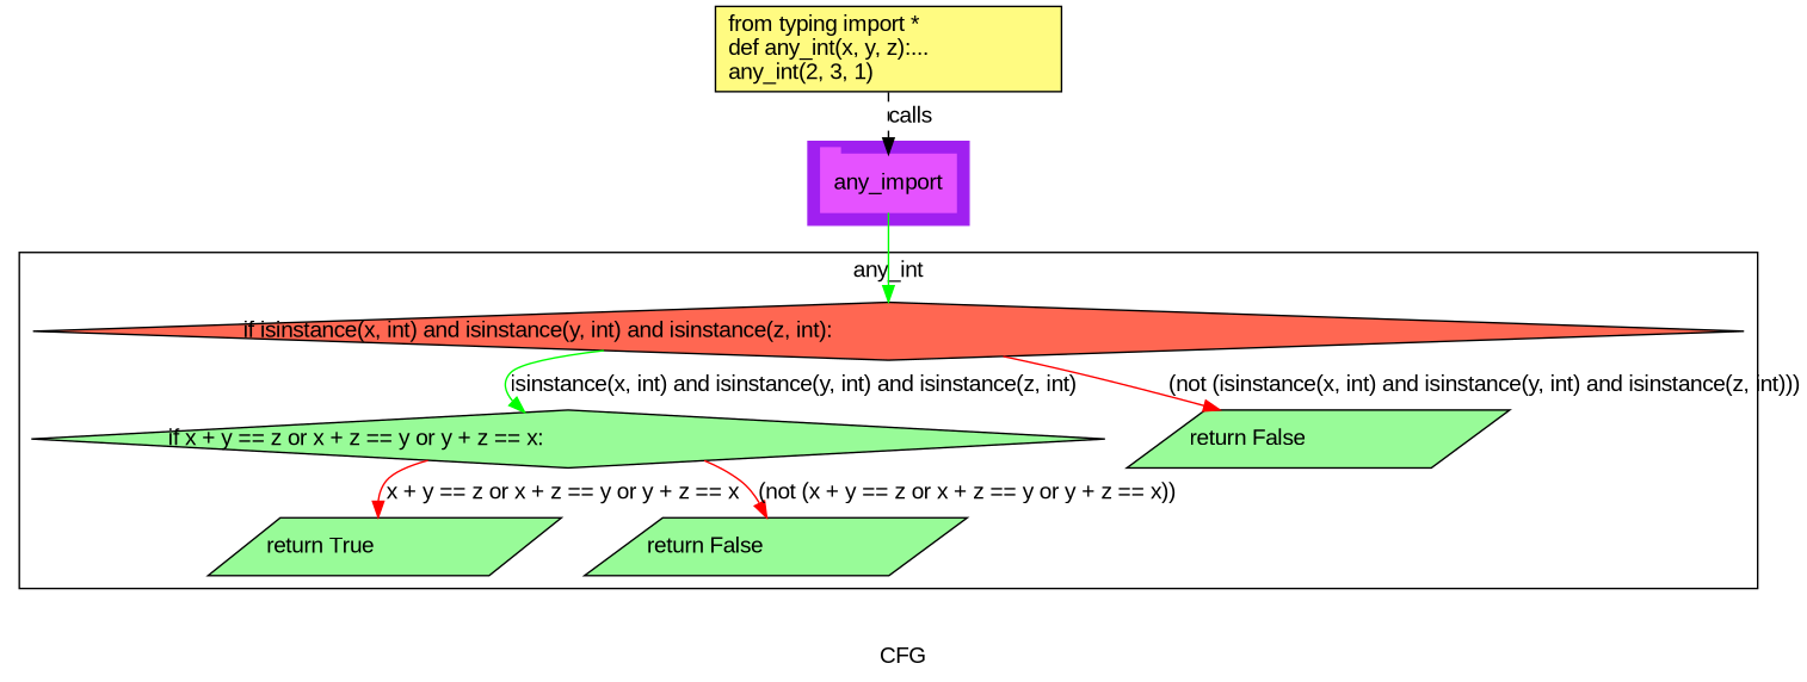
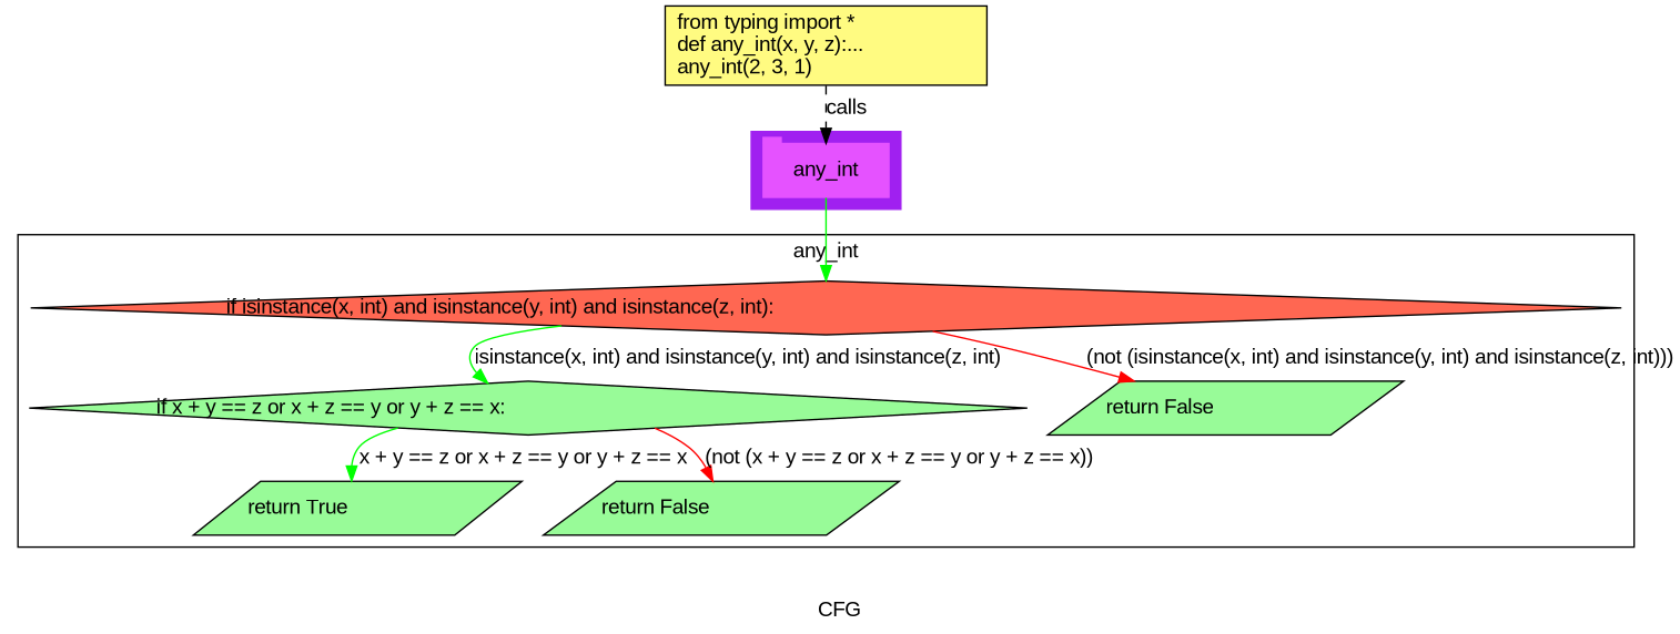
  digraph {
    compound=True
    fontname="Liberation Sans"
    label=CFG
    pack=False
    rankdir=TB
    ranksep=0.02
    node [fontname="Liberation Sans" shape=parallelogram style="filled,solid" fillcolor="#98fb98"]
    edge [color=green fontname="Liberation Sans"]
-   n1 [color="#E552FF" height=0.5 label=any_import linenum="[10]" shape=tab style=filled width=1.0278 fillcolor=""]
+   n1 [color="#E552FF" height=0.5 label=any_int linenum="[10]" shape=tab style=filled width=1.0278 fillcolor=""]
    n2 [fillcolor="#FF6752" height=0.5 label="if isinstance(x, int) and isinstance(y, int) and isinstance(z, int):\l" linenum="[4]" shape=diamond width=14.758]
    n3 [height=0.5 label="if x + y == z or x + z == y or y + z == x:\l" linenum="[5]" shape=diamond width=9.2682]
    n4 [height=0.5 label="return False\l" linenum="[8]" width=3.0706]
    n5 [height=0.5 label="return True\l" linenum="[6]" width=2.8323]
    n6 [height=0.5 label="return False\l" linenum="[7]" width=3.0706]
    n7 [fillcolor="#FFFB81" height=0.73611 label="from typing import *\ldef any_int(x, y, z):...\lany_int(2, 3, 1)\l" linenum="[1]" shape=rectangle width=2.9861]
    subgraph cluster_1 {
      color=purple
      compound=true
      label=""
      shape=tab
      style=filled
      n1
    }
    subgraph cluster_2 {
      label=any_int
      n2
      n3
      n4
      n5
      n6
    }
    n1 -> n2
    n2 -> n3 [label="isinstance(x, int) and isinstance(y, int) and isinstance(z, int)"]
    n2 -> n4 [color=red label="(not (isinstance(x, int) and isinstance(y, int) and isinstance(z, int)))"]
-   n3 -> n5 [color=red label="x + y == z or x + z == y or y + z == x"]
+   n3 -> n5 [label="x + y == z or x + z == y or y + z == x"]
    n3 -> n6 [color=red label="(not (x + y == z or x + z == y or y + z == x))"]
    n7 -> n1 [label=calls style=dashed color=""]
  }
